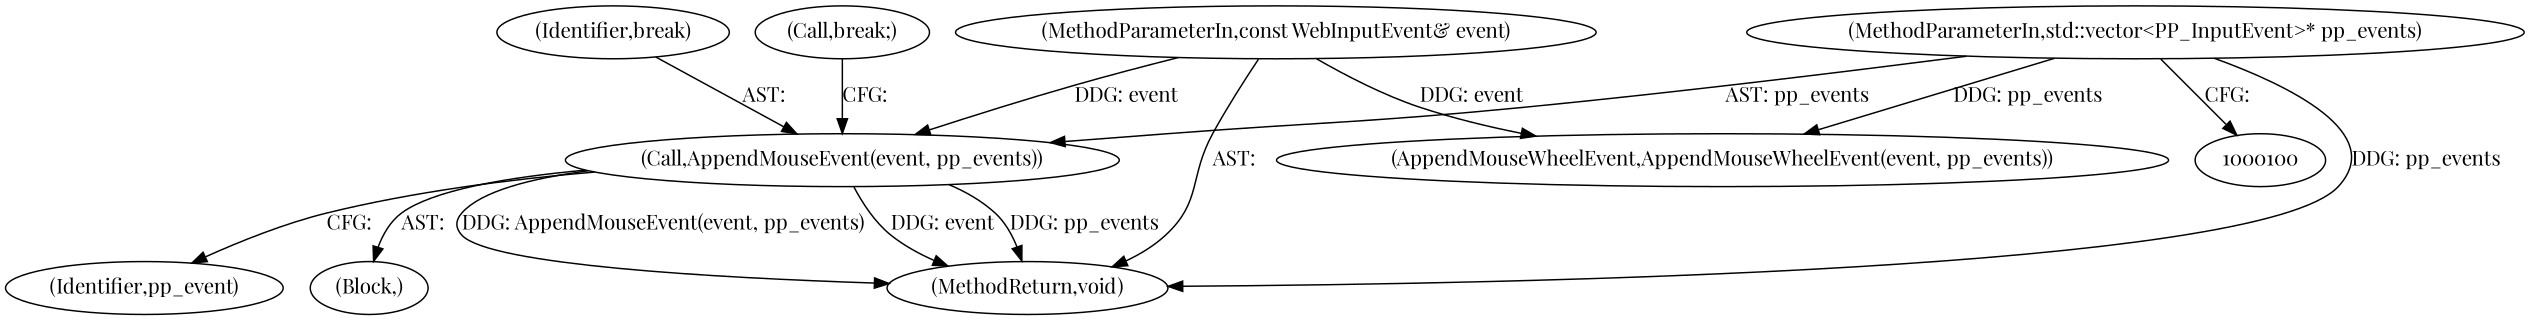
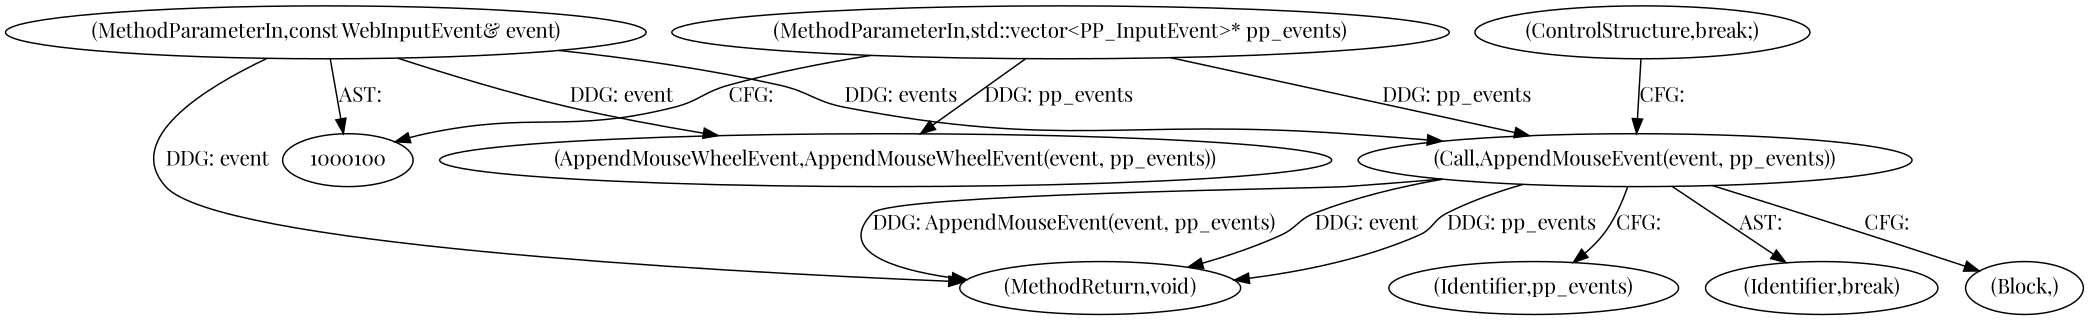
  digraph {
    fontname="Playfair Display"
    node [fontname="Playfair Display"]
    edge [fontname="Playfair Display"]
    n1 [label="(Call,AppendMouseEvent(event, pp_events))"]
    n2 [label="(Block,)"]
    n3 [label="(MethodReturn,void)"]
-   n4 [label="(Identifier,pp_event)"]
+   n4 [label="(Identifier,pp_events)"]
    n5 [label="(MethodParameterIn,const WebInputEvent& event)"]
    n6 [label="(AppendMouseWheelEvent,AppendMouseWheelEvent(event, pp_events))"]
    1000100
    n8 [label="(MethodParameterIn,std::vector<PP_InputEvent>* pp_events)"]
    n9 [label="(Identifier,break)"]
-   n10 [label="(Call,break;)"]
-   n1 -> n2 [label="AST: "]
+   n10 [label="(ControlStructure,break;)"]
+   n1 -> n2 [label="CFG: "]
    n1 -> n3 [label="DDG: event"]
    n1 -> n3 [label="DDG: pp_events"]
    n1 -> n3 [label="DDG: AppendMouseEvent(event, pp_events)"]
    n1 -> n4 [label="CFG: "]
-   n5 -> n1 [label="DDG: event"]
-   n5 -> n3 [label="AST: "]
+   n5 -> n1 [label="DDG: events"]
+   n5 -> n3 [label="DDG: event"]
    n5 -> n6 [label="DDG: event"]
-   n8 -> n1 [label="AST: pp_events"]
-   n8 -> n3 [label="DDG: pp_events"]
+   n5 -> 1000100 [label="AST: "]
+   n8 -> n1 [label="DDG: pp_events"]
    n8 -> n6 [label="DDG: pp_events"]
    n8 -> 1000100 [label="CFG: "]
-   n9 -> n1 [label="AST: "]
+   n1 -> n9 [label="AST: "]
    n10 -> n1 [label="CFG: "]
  }
